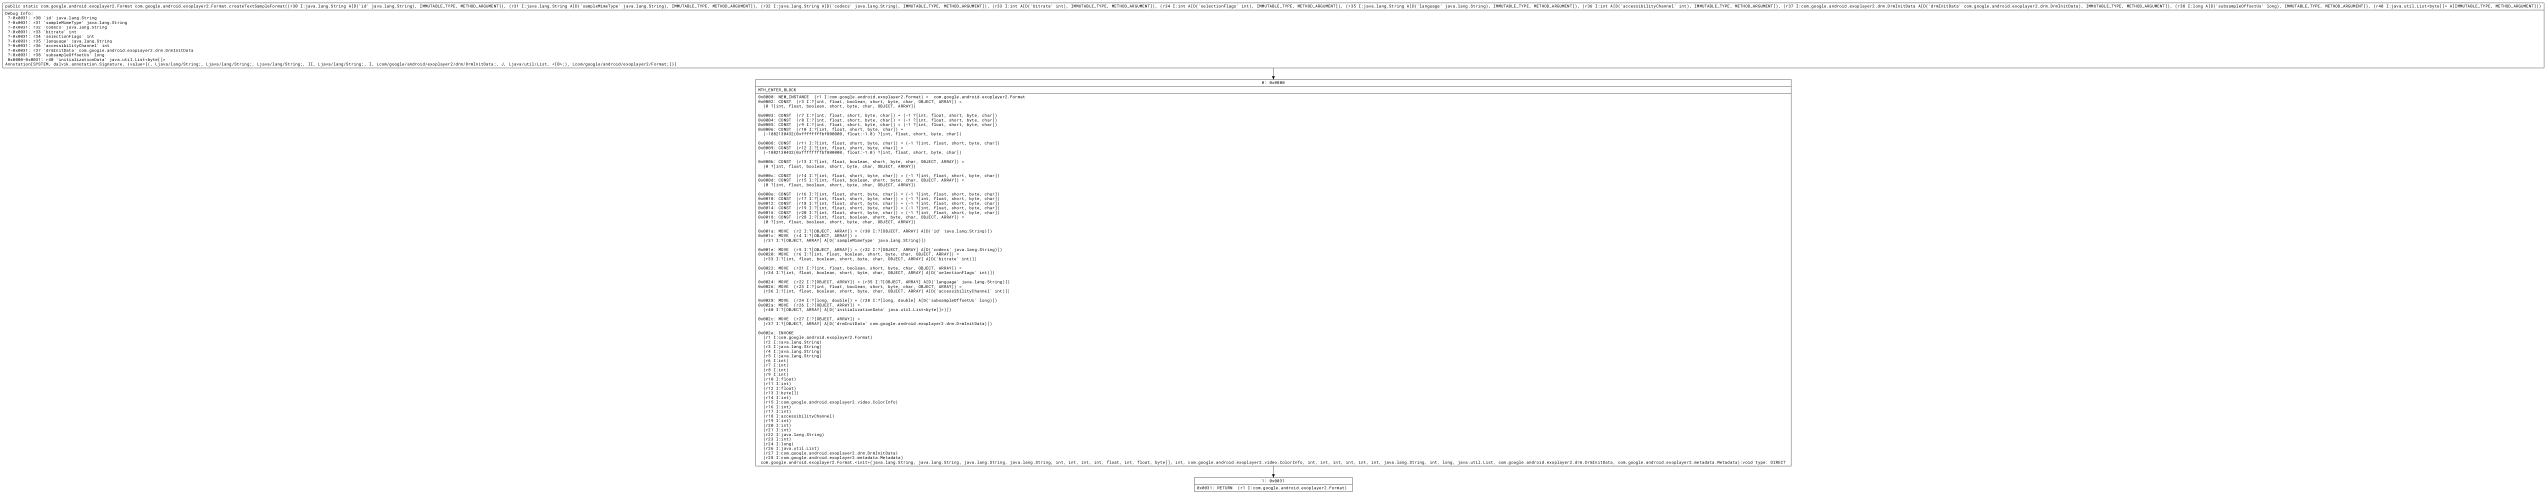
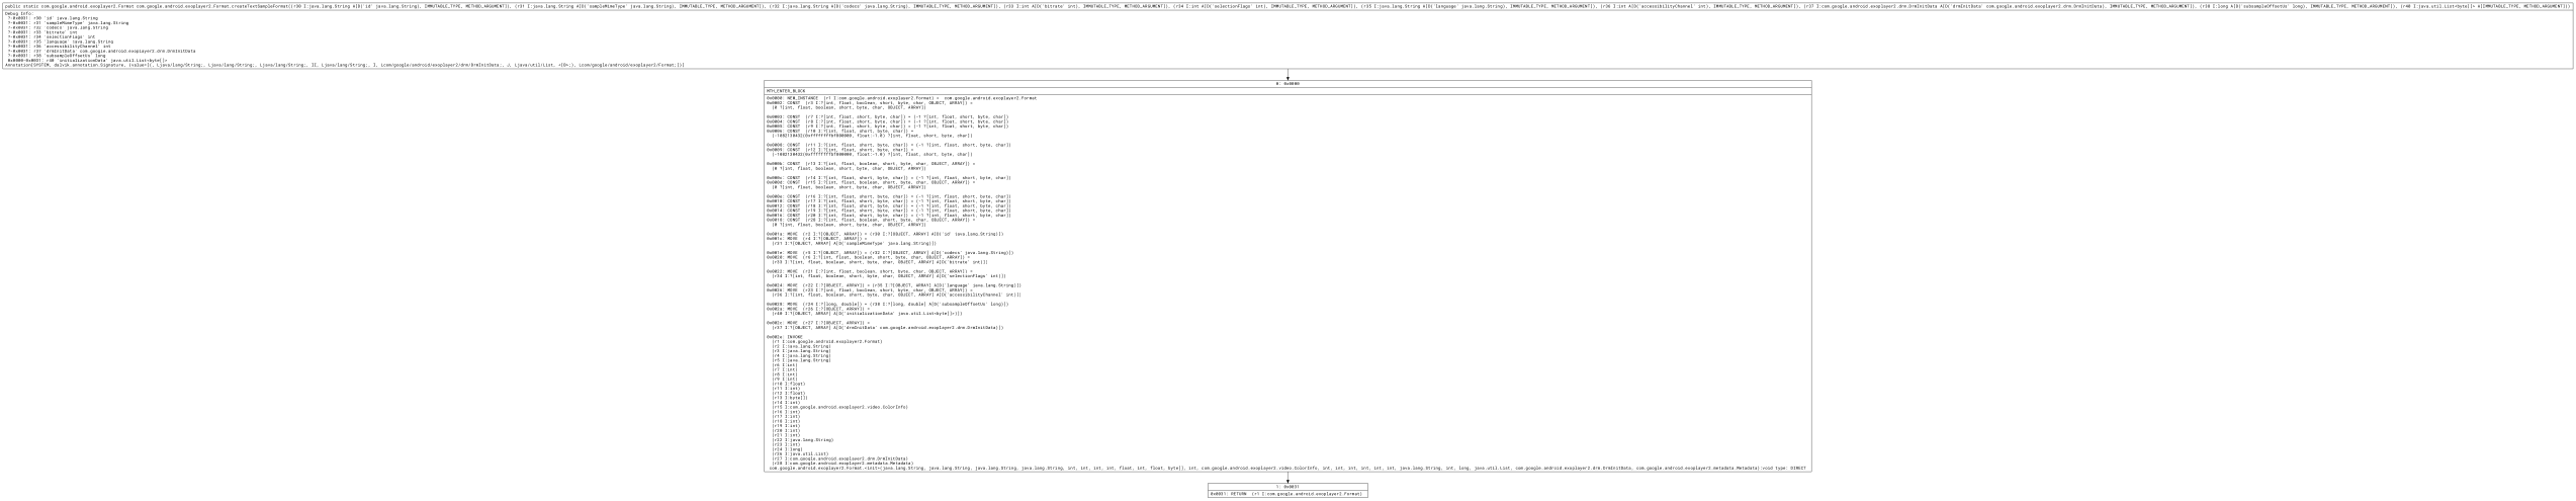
  digraph {
    fontname="Roboto Mono"
    node [shape=record fontname="Roboto Mono"]
    edge [fontname="Roboto Mono"]
-   n1 [label="{0\:\ 0x0000|MTH_ENTER_BLOCK\l|0x0000: NEW_INSTANCE  (r1 I:com.google.android.exoplayer2.Format) =  com.google.android.exoplayer2.Format \l0x0002: CONST  (r3 I:?[int, float, boolean, short, byte, char, OBJECT, ARRAY]) = \l  (0 ?[int, float, boolean, short, byte, char, OBJECT, ARRAY])\l \l0x0003: CONST  (r7 I:?[int, float, short, byte, char]) = (\-1 ?[int, float, short, byte, char]) \l0x0004: CONST  (r8 I:?[int, float, short, byte, char]) = (\-1 ?[int, float, short, byte, char]) \l0x0005: CONST  (r9 I:?[int, float, short, byte, char]) = (\-1 ?[int, float, short, byte, char]) \l0x0006: CONST  (r10 I:?[int, float, short, byte, char]) = \l  (\-1082130432(0xffffffffbf800000, float:\-1.0) ?[int, float, short, byte, char])\l \l0x0008: CONST  (r11 I:?[int, float, short, byte, char]) = (\-1 ?[int, float, short, byte, char]) \l0x0009: CONST  (r12 I:?[int, float, short, byte, char]) = \l  (\-1082130432(0xffffffffbf800000, float:\-1.0) ?[int, float, short, byte, char])\l \l0x000b: CONST  (r13 I:?[int, float, boolean, short, byte, char, OBJECT, ARRAY]) = \l  (0 ?[int, float, boolean, short, byte, char, OBJECT, ARRAY])\l \l0x000c: CONST  (r14 I:?[int, float, short, byte, char]) = (\-1 ?[int, float, short, byte, char]) \l0x000d: CONST  (r15 I:?[int, float, boolean, short, byte, char, OBJECT, ARRAY]) = \l  (0 ?[int, float, boolean, short, byte, char, OBJECT, ARRAY])\l \l0x000e: CONST  (r16 I:?[int, float, short, byte, char]) = (\-1 ?[int, float, short, byte, char]) \l0x0010: CONST  (r17 I:?[int, float, short, byte, char]) = (\-1 ?[int, float, short, byte, char]) \l0x0012: CONST  (r18 I:?[int, float, short, byte, char]) = (\-1 ?[int, float, short, byte, char]) \l0x0014: CONST  (r19 I:?[int, float, short, byte, char]) = (\-1 ?[int, float, short, byte, char]) \l0x0016: CONST  (r20 I:?[int, float, short, byte, char]) = (\-1 ?[int, float, short, byte, char]) \l0x0018: CONST  (r28 I:?[int, float, boolean, short, byte, char, OBJECT, ARRAY]) = \l  (0 ?[int, float, boolean, short, byte, char, OBJECT, ARRAY])\l \l0x001a: MOVE  (r2 I:?[OBJECT, ARRAY]) = (r30 I:?[OBJECT, ARRAY] A[D('id' java.lang.String)]) \l0x001c: MOVE  (r4 I:?[OBJECT, ARRAY]) = \l  (r31 I:?[OBJECT, ARRAY] A[D('sampleMimeType' java.lang.String)])\l \l0x001e: MOVE  (r5 I:?[OBJECT, ARRAY]) = (r32 I:?[OBJECT, ARRAY] A[D('codecs' java.lang.String)]) \l0x0020: MOVE  (r6 I:?[int, float, boolean, short, byte, char, OBJECT, ARRAY]) = \l  (r33 I:?[int, float, boolean, short, byte, char, OBJECT, ARRAY] A[D('bitrate' int)])\l \l0x0022: MOVE  (r21 I:?[int, float, boolean, short, byte, char, OBJECT, ARRAY]) = \l  (r34 I:?[int, float, boolean, short, byte, char, OBJECT, ARRAY] A[D('selectionFlags' int)])\l \l0x0024: MOVE  (r22 I:?[OBJECT, ARRAY]) = (r35 I:?[OBJECT, ARRAY] A[D('language' java.lang.String)]) \l0x0026: MOVE  (r23 I:?[int, float, boolean, short, byte, char, OBJECT, ARRAY]) = \l  (r36 I:?[int, float, boolean, short, byte, char, OBJECT, ARRAY] A[D('accessibilityChannel' int)])\l \l0x0028: MOVE  (r24 I:?[long, double]) = (r38 I:?[long, double] A[D('subsampleOffsetUs' long)]) \l0x002a: MOVE  (r26 I:?[OBJECT, ARRAY]) = \l  (r40 I:?[OBJECT, ARRAY] A[D('initializationData' java.util.List\<byte[]\>)])\l \l0x002c: MOVE  (r27 I:?[OBJECT, ARRAY]) = \l  (r37 I:?[OBJECT, ARRAY] A[D('drmInitData' com.google.android.exoplayer2.drm.DrmInitData)])\l \l0x002e: INVOKE  \l  (r1 I:com.google.android.exoplayer2.Format)\l  (r2 I:java.lang.String)\l  (r3 I:java.lang.String)\l  (r4 I:java.lang.String)\l  (r5 I:java.lang.String)\l  (r6 I:int)\l  (r7 I:int)\l  (r8 I:int)\l  (r9 I:int)\l  (r10 I:float)\l  (r11 I:int)\l  (r12 I:float)\l  (r13 I:byte[])\l  (r14 I:int)\l  (r15 I:com.google.android.exoplayer2.video.ColorInfo)\l  (r16 I:int)\l  (r17 I:int)\l  (r18 I:accessibilityChannel)\l  (r19 I:int)\l  (r20 I:int)\l  (r21 I:int)\l  (r22 I:java.lang.String)\l  (r23 I:int)\l  (r24 I:long)\l  (r26 I:java.util.List)\l  (r27 I:com.google.android.exoplayer2.drm.DrmInitData)\l  (r28 I:com.google.android.exoplayer2.metadata.Metadata)\l com.google.android.exoplayer2.Format.\<init\>(java.lang.String, java.lang.String, java.lang.String, java.lang.String, int, int, int, int, float, int, float, byte[], int, com.google.android.exoplayer2.video.ColorInfo, int, int, int, int, int, int, java.lang.String, int, long, java.util.List, com.google.android.exoplayer2.drm.DrmInitData, com.google.android.exoplayer2.metadata.Metadata):void type: DIRECT \l}"]
+   n1 [label="{0\:\ 0x0000|MTH_ENTER_BLOCK\l|0x0000: NEW_INSTANCE  (r1 I:com.google.android.exoplayer2.Format) =  com.google.android.exoplayer2.Format \l0x0002: CONST  (r3 I:?[int, float, boolean, short, byte, char, OBJECT, ARRAY]) = \l  (0 ?[int, float, boolean, short, byte, char, OBJECT, ARRAY])\l \l0x0003: CONST  (r7 I:?[int, float, short, byte, char]) = (\-1 ?[int, float, short, byte, char]) \l0x0004: CONST  (r8 I:?[int, float, short, byte, char]) = (\-1 ?[int, float, short, byte, char]) \l0x0005: CONST  (r9 I:?[int, float, short, byte, char]) = (\-1 ?[int, float, short, byte, char]) \l0x0006: CONST  (r10 I:?[int, float, short, byte, char]) = \l  (\-1082130432(0xffffffffbf800000, float:\-1.0) ?[int, float, short, byte, char])\l \l0x0008: CONST  (r11 I:?[int, float, short, byte, char]) = (\-1 ?[int, float, short, byte, char]) \l0x0009: CONST  (r12 I:?[int, float, short, byte, char]) = \l  (\-1082130432(0xffffffffbf800000, float:\-1.0) ?[int, float, short, byte, char])\l \l0x000b: CONST  (r13 I:?[int, float, boolean, short, byte, char, OBJECT, ARRAY]) = \l  (0 ?[int, float, boolean, short, byte, char, OBJECT, ARRAY])\l \l0x000c: CONST  (r14 I:?[int, float, short, byte, char]) = (\-1 ?[int, float, short, byte, char]) \l0x000d: CONST  (r15 I:?[int, float, boolean, short, byte, char, OBJECT, ARRAY]) = \l  (0 ?[int, float, boolean, short, byte, char, OBJECT, ARRAY])\l \l0x000e: CONST  (r16 I:?[int, float, short, byte, char]) = (\-1 ?[int, float, short, byte, char]) \l0x0010: CONST  (r17 I:?[int, float, short, byte, char]) = (\-1 ?[int, float, short, byte, char]) \l0x0012: CONST  (r18 I:?[int, float, short, byte, char]) = (\-1 ?[int, float, short, byte, char]) \l0x0014: CONST  (r19 I:?[int, float, short, byte, char]) = (\-1 ?[int, float, short, byte, char]) \l0x0016: CONST  (r20 I:?[int, float, short, byte, char]) = (\-1 ?[int, float, short, byte, char]) \l0x0018: CONST  (r28 I:?[int, float, boolean, short, byte, char, OBJECT, ARRAY]) = \l  (0 ?[int, float, boolean, short, byte, char, OBJECT, ARRAY])\l \l0x001a: MOVE  (r2 I:?[OBJECT, ARRAY]) = (r30 I:?[OBJECT, ARRAY] A[D('id' java.lang.String)]) \l0x001c: MOVE  (r4 I:?[OBJECT, ARRAY]) = \l  (r31 I:?[OBJECT, ARRAY] A[D('sampleMimeType' java.lang.String)])\l \l0x001e: MOVE  (r5 I:?[OBJECT, ARRAY]) = (r32 I:?[OBJECT, ARRAY] A[D('codecs' java.lang.String)]) \l0x0020: MOVE  (r6 I:?[int, float, boolean, short, byte, char, OBJECT, ARRAY]) = \l  (r33 I:?[int, float, boolean, short, byte, char, OBJECT, ARRAY] A[D('bitrate' int)])\l \l0x0022: MOVE  (r21 I:?[int, float, boolean, short, byte, char, OBJECT, ARRAY]) = \l  (r34 I:?[int, float, boolean, short, byte, char, OBJECT, ARRAY] A[D('selectionFlags' int)])\l \l0x0024: MOVE  (r22 I:?[OBJECT, ARRAY]) = (r35 I:?[OBJECT, ARRAY] A[D('language' java.lang.String)]) \l0x0026: MOVE  (r23 I:?[int, float, boolean, short, byte, char, OBJECT, ARRAY]) = \l  (r36 I:?[int, float, boolean, short, byte, char, OBJECT, ARRAY] A[D('accessibilityChannel' int)])\l \l0x0028: MOVE  (r24 I:?[long, double]) = (r38 I:?[long, double] A[D('subsampleOffsetUs' long)]) \l0x002a: MOVE  (r26 I:?[OBJECT, ARRAY]) = \l  (r40 I:?[OBJECT, ARRAY] A[D('initializationData' java.util.List\<byte[]\>)])\l \l0x002c: MOVE  (r27 I:?[OBJECT, ARRAY]) = \l  (r37 I:?[OBJECT, ARRAY] A[D('drmInitData' com.google.android.exoplayer2.drm.DrmInitData)])\l \l0x002e: INVOKE  \l  (r1 I:com.google.android.exoplayer2.Format)\l  (r2 I:java.lang.String)\l  (r3 I:java.lang.String)\l  (r4 I:java.lang.String)\l  (r5 I:java.lang.String)\l  (r6 I:int)\l  (r7 I:int)\l  (r8 I:int)\l  (r9 I:int)\l  (r10 I:float)\l  (r11 I:int)\l  (r12 I:float)\l  (r13 I:byte[])\l  (r14 I:int)\l  (r15 I:com.google.android.exoplayer2.video.ColorInfo)\l  (r16 I:int)\l  (r17 I:int)\l  (r18 I:int)\l  (r19 I:int)\l  (r20 I:int)\l  (r21 I:int)\l  (r22 I:java.lang.String)\l  (r23 I:int)\l  (r24 I:long)\l  (r26 I:java.util.List)\l  (r27 I:com.google.android.exoplayer2.drm.DrmInitData)\l  (r28 I:com.google.android.exoplayer2.metadata.Metadata)\l com.google.android.exoplayer2.Format.\<init\>(java.lang.String, java.lang.String, java.lang.String, java.lang.String, int, int, int, int, float, int, float, byte[], int, com.google.android.exoplayer2.video.ColorInfo, int, int, int, int, int, int, java.lang.String, int, long, java.util.List, com.google.android.exoplayer2.drm.DrmInitData, com.google.android.exoplayer2.metadata.Metadata):void type: DIRECT \l}"]
    n2 [label="{1\:\ 0x0031|0x0031: RETURN  (r1 I:com.google.android.exoplayer2.Format) \l}"]
    n3 [label="{public static com.google.android.exoplayer2.Format com.google.android.exoplayer2.Format.createTextSampleFormat((r30 I:java.lang.String A[D('id' java.lang.String), IMMUTABLE_TYPE, METHOD_ARGUMENT]), (r31 I:java.lang.String A[D('sampleMimeType' java.lang.String), IMMUTABLE_TYPE, METHOD_ARGUMENT]), (r32 I:java.lang.String A[D('codecs' java.lang.String), IMMUTABLE_TYPE, METHOD_ARGUMENT]), (r33 I:int A[D('bitrate' int), IMMUTABLE_TYPE, METHOD_ARGUMENT]), (r34 I:int A[D('selectionFlags' int), IMMUTABLE_TYPE, METHOD_ARGUMENT]), (r35 I:java.lang.String A[D('language' java.lang.String), IMMUTABLE_TYPE, METHOD_ARGUMENT]), (r36 I:int A[D('accessibilityChannel' int), IMMUTABLE_TYPE, METHOD_ARGUMENT]), (r37 I:com.google.android.exoplayer2.drm.DrmInitData A[D('drmInitData' com.google.android.exoplayer2.drm.DrmInitData), IMMUTABLE_TYPE, METHOD_ARGUMENT]), (r38 I:long A[D('subsampleOffsetUs' long), IMMUTABLE_TYPE, METHOD_ARGUMENT]), (r40 I:java.util.List\<byte[]\> A[IMMUTABLE_TYPE, METHOD_ARGUMENT]))  | Debug Info:\l  ?\-0x0031: r30 'id' java.lang.String\l  ?\-0x0031: r31 'sampleMimeType' java.lang.String\l  ?\-0x0031: r32 'codecs' java.lang.String\l  ?\-0x0031: r33 'bitrate' int\l  ?\-0x0031: r34 'selectionFlags' int\l  ?\-0x0031: r35 'language' java.lang.String\l  ?\-0x0031: r36 'accessibilityChannel' int\l  ?\-0x0031: r37 'drmInitData' com.google.android.exoplayer2.drm.DrmInitData\l  ?\-0x0031: r38 'subsampleOffsetUs' long\l  0x0000\-0x0031: r40 'initializationData' java.util.List\<byte[]\>\lAnnotation[SYSTEM, dalvik.annotation.Signature, \{value=[(, Ljava\/lang\/String;, Ljava\/lang\/String;, Ljava\/lang\/String;, II, Ljava\/lang\/String;, I, Lcom\/google\/android\/exoplayer2\/drm\/DrmInitData;, J, Ljava\/util\/List, \<[B\>;), Lcom\/google\/android\/exoplayer2\/Format;]\}]\l}"]
    n1 -> n2
    n3 -> n1
  }
